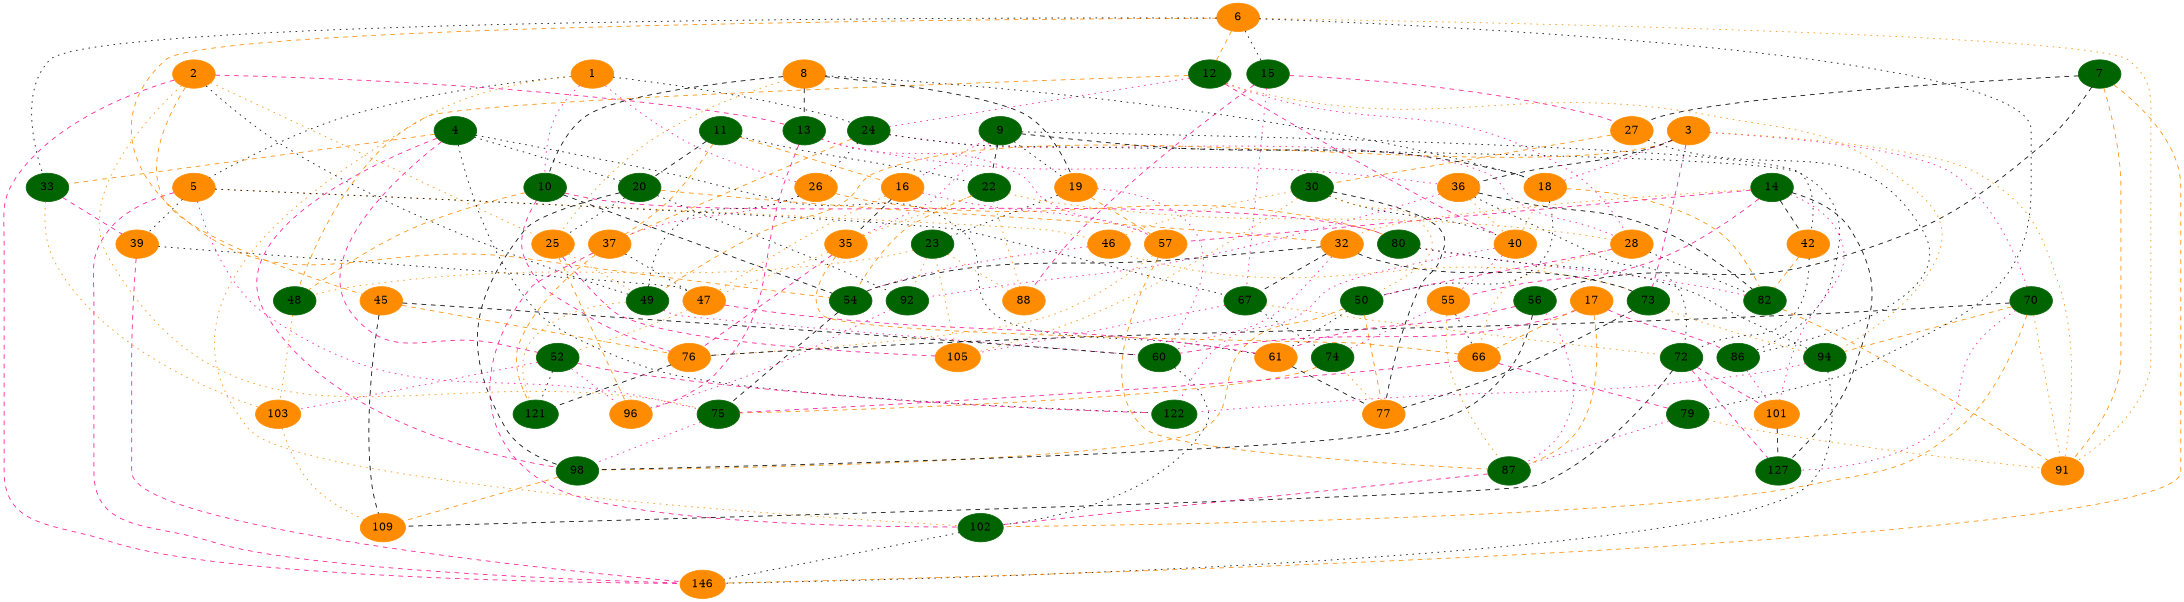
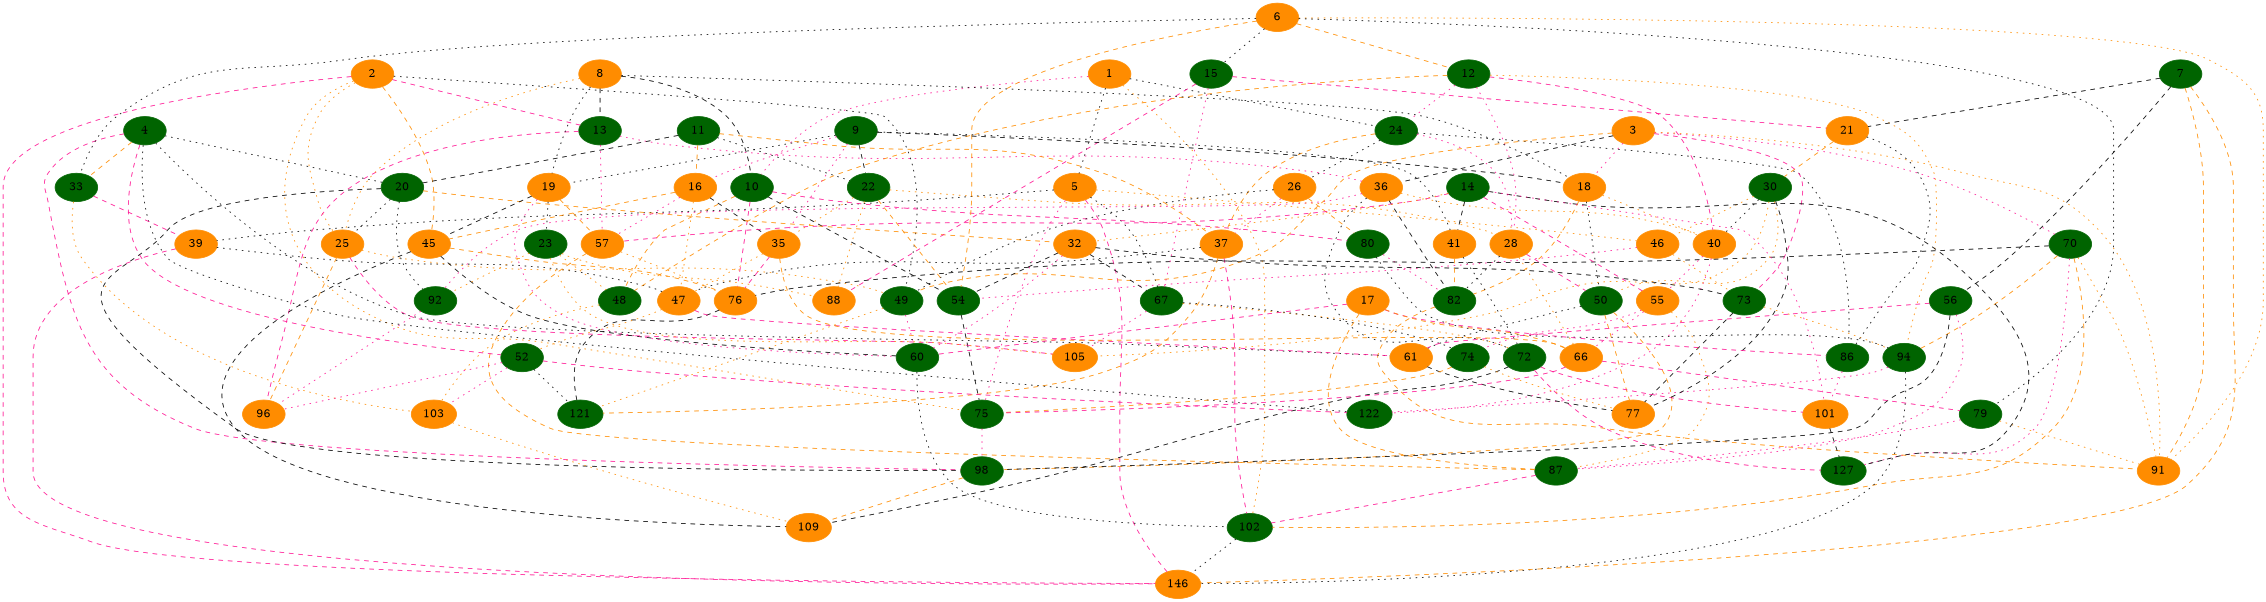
  graph {
    node [color=darkgreen style=filled]
    edge [color=darkorange style=dotted]
    1 [color=darkorange super="+53"]
    5 [color=darkorange super="+29"]
    10 [super="+111"]
    24 [super="+41"]
    26 [color=darkorange super="+31"]
    102 [super="+113"]
    75 [super="+90"]
    n8 [color=darkorange label=146 super="+128"]
    39 [color=darkorange]
    46 [color=darkorange]
    67 [super="+81"]
    54 [super="+123"]
    48
    76 [color=darkorange super="+97"]
    80
    37 [color=darkorange super="+93"]
    28 [color=darkorange super="+118"]
    86
    49 [super="+71"]
    2 [color=darkorange super="+34"]
    13 [super="+51"]
    25 [color=darkorange super="+108"]
    45 [color=darkorange super="+130"]
    36 [color=darkorange super="+78"]
    57 [color=darkorange super="+117"]
    96 [color=darkorange]
    105 [color=darkorange]
    60 [super="+69"]
    109 [color=darkorange]
    121
    98 [super="+120"]
    3 [color=darkorange super="+58"]
    18 [color=darkorange super="+126"]
    70 [super="+129"]
    73 [super="+114"]
    91 [color=darkorange super="+125"]
    40 [color=darkorange super="+44"]
    50 [super="+84"]
    82 [super="+100"]
    92
    72 [super="+110"]
    94 [super="+99"]
    127
    77 [color=darkorange super="+124"]
    4 [super="+38"]
    20 [super="+106"]
    33
    52 [super="+68"]
    61 [color=darkorange super="+89"]
    122
    32 [color=darkorange super="+115"]
    103 [color=darkorange]
    47 [color=darkorange super="+95"]
    74
    6 [color=darkorange super="+107"]
    12 [super="+63"]
    15
    79
-   21 [color=darkorange label=27]
+   21 [color=darkorange]
    88 [color=darkorange]
    87 [super="+119"]
    7
    56
    30 [super="+62"]
    8 [color=darkorange super="+83"]
    19 [color=darkorange super="+27"]
    23 [super="+65"]
    9 [super="+85"]
    16 [color=darkorange super="+43"]
    22 [super="+112"]
    35 [color=darkorange super="+64"]
-   42 [color=darkorange]
+   42 [color=darkorange label=41]
    66 [color=darkorange super="+104"]
    11
    55 [color=darkorange]
    14 [super="+59"]
    101 [color=darkorange]
    17 [color=darkorange]
    1 -- 5 [color=black]
    1 -- 10 [color=deeppink]
    1 -- 24 [color=black]
-   1 -- 26 [color=deeppink weight=2]
    1 -- 102
    5 -- 75 [color=deeppink]
    5 -- n8 [color=deeppink style=dashed]
    5 -- 39 [color=black]
    5 -- 46
    5 -- 67 [color=black]
    10 -- 54 [color=black style=dashed]
    10 -- 48 [style=dashed]
    10 -- 76 [color=deeppink style=dashed]
    10 -- 80 [color=deeppink style=dashed]
    24 -- 26 [color=black]
    24 -- 37 [style=dashed]
    24 -- 28 [color=deeppink]
    24 -- 86 [color=black]
    26 -- 80 [style=dashed]
    26 -- 37 [color=deeppink]
    26 -- 49 [color=black]
    102 -- n8 [color=black]
    75 -- 98 [color=deeppink]
    39 -- n8 [color=deeppink style=dashed]
    39 -- 47 [color=black]
    46 -- 54 [color=deeppink]
    46 -- 73
    67 -- 105 [color=deeppink]
    67 -- 72
    67 -- 74 [color=black]
    54 -- 75 [color=black style=dashed]
    48 -- 103
    76 -- 121 [color=black style=dashed]
    80 -- 82 [color=deeppink]
    80 -- 94 [color=black]
    37 -- 102 [color=deeppink style=dashed]
    37 -- 121 [style=dashed]
    37 -- 47 [color=black]
    28 -- 50 [color=deeppink style=dashed]
    28 -- 82 [color=black]
    28 -- 66
    86 -- 101 [color=deeppink]
    49 -- 60 [color=deeppink]
    49 -- 121
    2 -- 75
    2 -- n8 [color=deeppink style=dashed]
    2 -- 49 [color=black]
    2 -- 13 [color=deeppink style=dashed]
    2 -- 25
    2 -- 45 [style=dashed]
    13 -- 36 [color=deeppink]
    13 -- 57 [color=deeppink]
    13 -- 96 [color=deeppink style=dashed]
    25 -- 49
    25 -- 96 [style=dashed]
    25 -- 105 [color=deeppink style=dashed]
    45 -- 76 [style=dashed]
    45 -- 60 [color=black style=dashed]
    45 -- 109 [color=black style=dashed]
    36 -- 40
    36 -- 82 [color=black style=dashed]
    36 -- 92 [color=deeppink]
    36 -- 72 [color=black]
    57 -- 76
    57 -- 87 [style=dashed]
    60 -- 102 [color=black]
    98 -- 109 [style=dashed]
    3 -- 49 [style=dashed]
    3 -- 36 [color=black style=dashed]
    3 -- 18 [color=deeppink]
    3 -- 70 [color=deeppink]
    3 -- 73 [color=deeppink style=dashed]
    3 -- 91
    18 -- 40
    18 -- 50 [color=black]
    18 -- 82 [style=dashed]
    70 -- 102 [style=dashed]
    70 -- 76 [color=black style=dashed]
    70 -- 91
    70 -- 94 [style=dashed]
    70 -- 127 [color=deeppink]
    73 -- 94
    73 -- 77 [color=black style=dashed weight=2]
    40 -- 122 [color=deeppink]
    40 -- 55 [color=deeppink]
    50 -- 98 [style=dashed]
    50 -- 77 [style=dashed]
    50 -- 61 [color=black]
    82 -- 91 [style=dashed]
    92 -- 96 [color=deeppink]
    72 -- 109 [color=black style=dashed]
    72 -- 127 [color=deeppink style=dashed]
    72 -- 101 [color=deeppink style=dashed]
    94 -- n8 [color=black]
    94 -- 122 [color=deeppink]
    4 -- 98 [color=deeppink style=dashed]
    4 -- 20 [color=black]
    4 -- 33 [style=dashed]
    4 -- 52 [color=deeppink style=dashed]
    4 -- 61 [color=black]
    4 -- 122 [color=black]
    20 -- 25 [color=black]
    20 -- 98 [color=black style=dashed]
    20 -- 92 [color=black]
    20 -- 32 [style=dashed]
    33 -- 39 [color=deeppink style=dashed]
    33 -- 103
    52 -- 96 [color=deeppink]
    52 -- 121 [color=black]
    52 -- 122 [color=deeppink style=dashed]
    52 -- 103 [color=deeppink]
    61 -- 77 [color=black style=dashed]
    32 -- 67 [color=black style=dashed]
    32 -- 54 [color=black style=dashed]
    32 -- 60 [color=deeppink]
    32 -- 73 [color=black style=dashed]
    103 -- 109
    47 -- 52
    47 -- 61 [color=deeppink style=dashed]
    74 -- 75 [style=dashed]
    74 -- 77
    6 -- 54 [style=dashed]
    6 -- 91
    6 -- 33 [color=black]
    6 -- 12 [style=dashed]
    6 -- 15 [color=black]
    6 -- 79 [color=black]
    12 -- 24 [color=deeppink]
    12 -- 48 [style=dashed]
    12 -- 28 [color=deeppink]
    12 -- 40 [color=deeppink style=dashed]
    12 -- 94
    15 -- 67 [color=deeppink]
    15 -- 21 [color=deeppink style=dashed]
    15 -- 88 [color=deeppink style=dashed]
    79 -- 91
    79 -- 87 [color=deeppink]
    21 -- 86 [color=black]
    21 -- 30 [style=dashed]
    87 -- 102 [color=deeppink style=dashed]
    7 -- n8 [style=dashed]
    7 -- 91 [style=dashed]
    7 -- 21 [color=black style=dashed]
    7 -- 56 [color=black style=dashed]
    56 -- 98 [color=black style=dashed]
    56 -- 61 [color=deeppink style=dashed]
    56 -- 87 [color=deeppink]
    30 -- 46
    30 -- 105
    30 -- 40 [color=black]
    30 -- 50
    30 -- 77 [color=black style=dashed]
    8 -- 10 [color=black style=dashed]
    8 -- 13 [color=black style=dashed weight=2]
    8 -- 25
    8 -- 18 [color=black]
-   8 -- 19 [color=black style=dashed]
+   8 -- 19 [color=black]
+   19 -- 45 [color=black style=dashed]
    19 -- 57 [style=dashed]
    19 -- 60 [color=deeppink]
    19 -- 23 [color=black]
    23 -- 48
    23 -- 105
    23 -- 92
    23 -- 88 [weight=2]
    9 -- 18 [color=black style=dashed]
    9 -- 19 [color=black]
    9 -- 16 [color=deeppink]
    9 -- 22 [color=black style=dashed]
    9 -- 35 [color=deeppink]
    9 -- 42 [color=black]
+   16 -- 45 [style=dashed]
    16 -- 57 [color=deeppink]
    16 -- 47
    16 -- 35 [color=black style=dashed]
    22 -- 54 [style=dashed]
    22 -- 28
    22 -- 88
    22 -- 35
    35 -- 76 [color=deeppink style=dashed]
    35 -- 47
    35 -- 66 [style=dashed]
    42 -- 82 [style=dashed]
    42 -- 72 [color=black]
    66 -- 75 [color=deeppink style=dashed]
    66 -- 79 [color=deeppink style=dashed]
    11 -- 37 [style=dashed]
    11 -- 20 [color=black style=dashed]
    11 -- 16 [style=dashed]
    11 -- 22 [color=black]
    55 -- 74 [color=deeppink]
    55 -- 87
-   55 -- 66 [color=black]
+   55 -- 66 [color=deeppink]
    14 -- 57 [color=deeppink style=dashed]
    14 -- 127 [color=black style=dashed]
    14 -- 32
    14 -- 42 [color=black style=dashed]
    14 -- 55 [color=deeppink style=dashed]
    14 -- 101 [color=deeppink]
    101 -- 127 [color=black style=dashed]
    17 -- 86 [color=deeppink style=dashed]
    17 -- 60 [color=deeppink style=dashed]
    17 -- 87 [style=dashed]
    17 -- 66 [style=dashed]
  }
